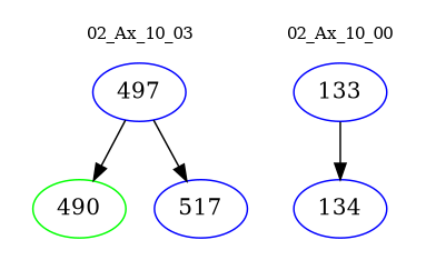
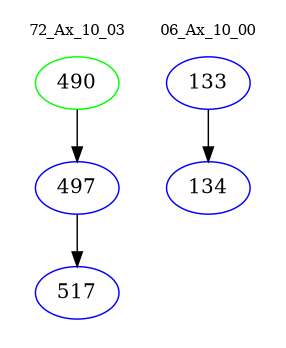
  digraph {
    node [color=blue]
    edge [color=black]
    n1 [label=497]
    n2 [color=green label=490]
    n3 [label=517]
    n4 [label=133]
    n5 [label=134]
    subgraph cluster_1 {
      color=white
      fontsize=10
-     label="02_Ax_10_03"
+     label="72_Ax_10_03"
      n1
      n2
      n3
    }
    subgraph cluster_2 {
      color=white
      fontsize=10
-     label="02_Ax_10_00"
+     label="06_Ax_10_00"
      n4
      n5
    }
-   n1 -> n2
+   n2 -> n1
    n1 -> n3
    n4 -> n5
  }
